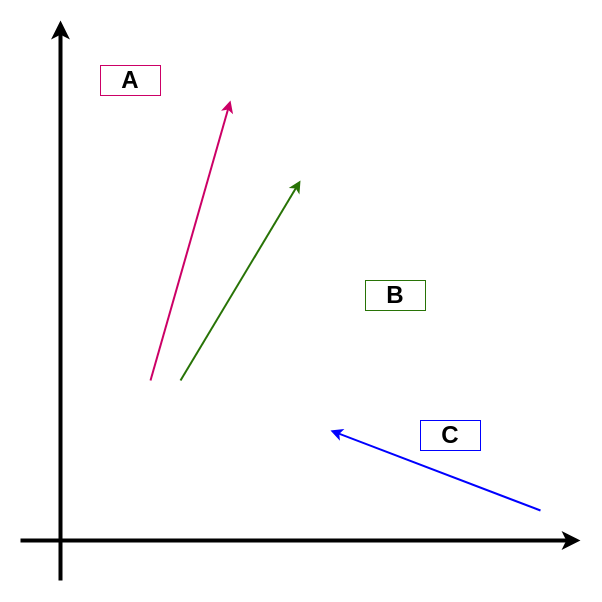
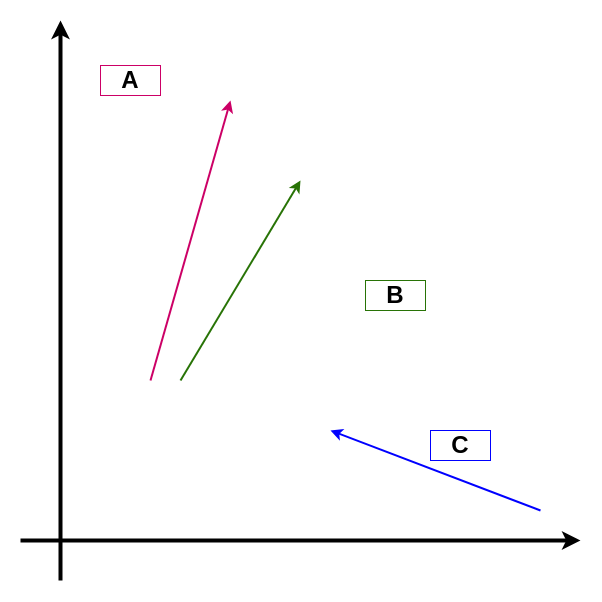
  <mxCell id="0" />
  <mxCell id="1" parent="0" />
  <mxCell id="2" value="" style="endArrow=classic;html=1;strokeWidth=4;" edge="1" parent="1"><mxGeometry width="50" height="50" relative="1" as="geometry"><mxPoint x="60" y="580" as="sourcePoint" /><mxPoint x="60" y="20" as="targetPoint" /></mxGeometry></mxCell>
  <mxCell id="3" value="" style="endArrow=classic;html=1;strokeWidth=4;" edge="1" parent="1"><mxGeometry width="50" height="50" relative="1" as="geometry"><mxPoint x="20.003" y="540" as="sourcePoint" /><mxPoint x="580" y="540" as="targetPoint" /></mxGeometry></mxCell>
  <mxCell id="4" value="" style="endArrow=classic;html=1;strokeWidth=2;strokeColor=#CC0066;" edge="1" parent="1"><mxGeometry width="50" height="50" relative="1" as="geometry"><mxPoint x="150" y="380" as="sourcePoint" /><mxPoint x="230" y="100" as="targetPoint" /></mxGeometry></mxCell>
  <mxCell id="5" value="" style="endArrow=classic;html=1;strokeWidth=2;strokeColor=#287306;" edge="1" parent="1"><mxGeometry width="50" height="50" relative="1" as="geometry"><mxPoint x="180" y="380" as="sourcePoint" /><mxPoint x="300" y="180" as="targetPoint" /></mxGeometry></mxCell>
  <mxCell id="6" value="" style="endArrow=classic;html=1;strokeWidth=2;strokeColor=#0000FF;" edge="1" parent="1"><mxGeometry width="50" height="50" relative="1" as="geometry"><mxPoint x="540" y="510" as="sourcePoint" /><mxPoint x="330" y="430" as="targetPoint" /></mxGeometry></mxCell>
  <mxCell id="7" value="&lt;font style=&quot;font-size: 24px;&quot;&gt;&lt;b style=&quot;&quot;&gt;A&lt;/b&gt;&lt;/font&gt;" style="text;html=1;align=center;verticalAlign=middle;whiteSpace=wrap;rounded=0;strokeColor=#CC0066;" vertex="1" parent="1"><mxGeometry x="100" y="65" width="60" height="30" as="geometry" /></mxCell>
  <mxCell id="8" value="&lt;font style=&quot;font-size: 24px;&quot;&gt;&lt;b style=&quot;&quot;&gt;B&lt;/b&gt;&lt;/font&gt;" style="text;html=1;align=center;verticalAlign=middle;whiteSpace=wrap;rounded=0;strokeColor=#287306;" vertex="1" parent="1"><mxGeometry x="365" y="280" width="60" height="30" as="geometry" /></mxCell>
- <mxCell id="9" value="&lt;font style=&quot;font-size: 24px;&quot;&gt;&lt;b style=&quot;&quot;&gt;C&lt;/b&gt;&lt;/font&gt;" style="text;html=1;align=center;verticalAlign=middle;whiteSpace=wrap;rounded=0;strokeColor=#0000FF;" vertex="1" parent="1"><mxGeometry x="420" y="420" width="60" height="30" as="geometry" /></mxCell>
+ <mxCell id="9" value="&lt;font style=&quot;font-size: 24px;&quot;&gt;&lt;b style=&quot;&quot;&gt;C&lt;/b&gt;&lt;/font&gt;" style="text;html=1;align=center;verticalAlign=middle;whiteSpace=wrap;rounded=0;strokeColor=#0000FF;" vertex="1" parent="1"><mxGeometry x="430" y="430" width="60" height="30" as="geometry" /></mxCell>
